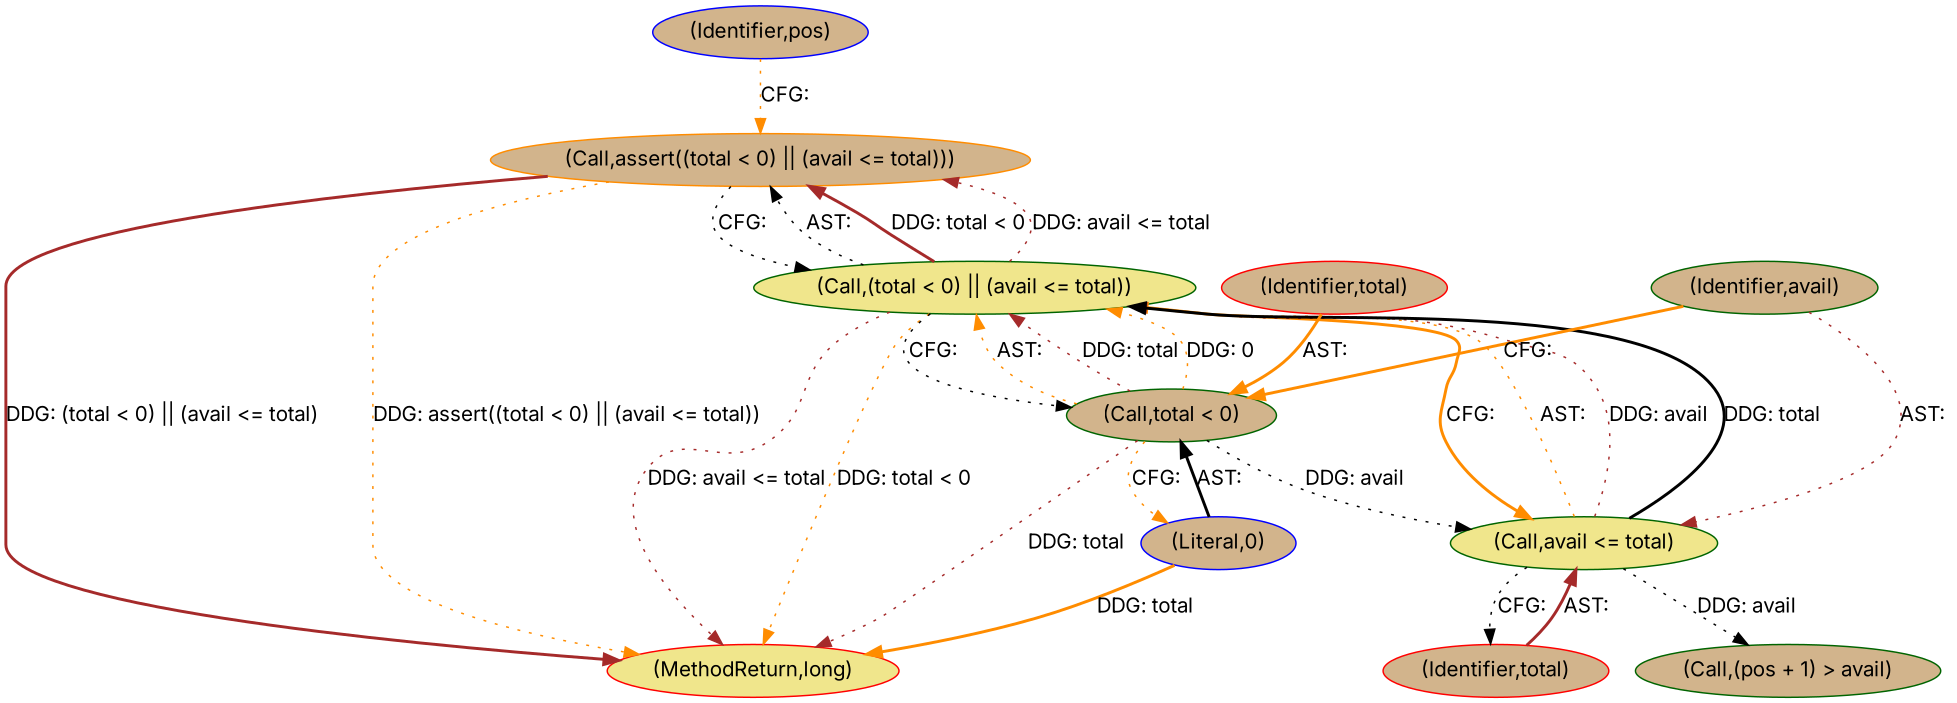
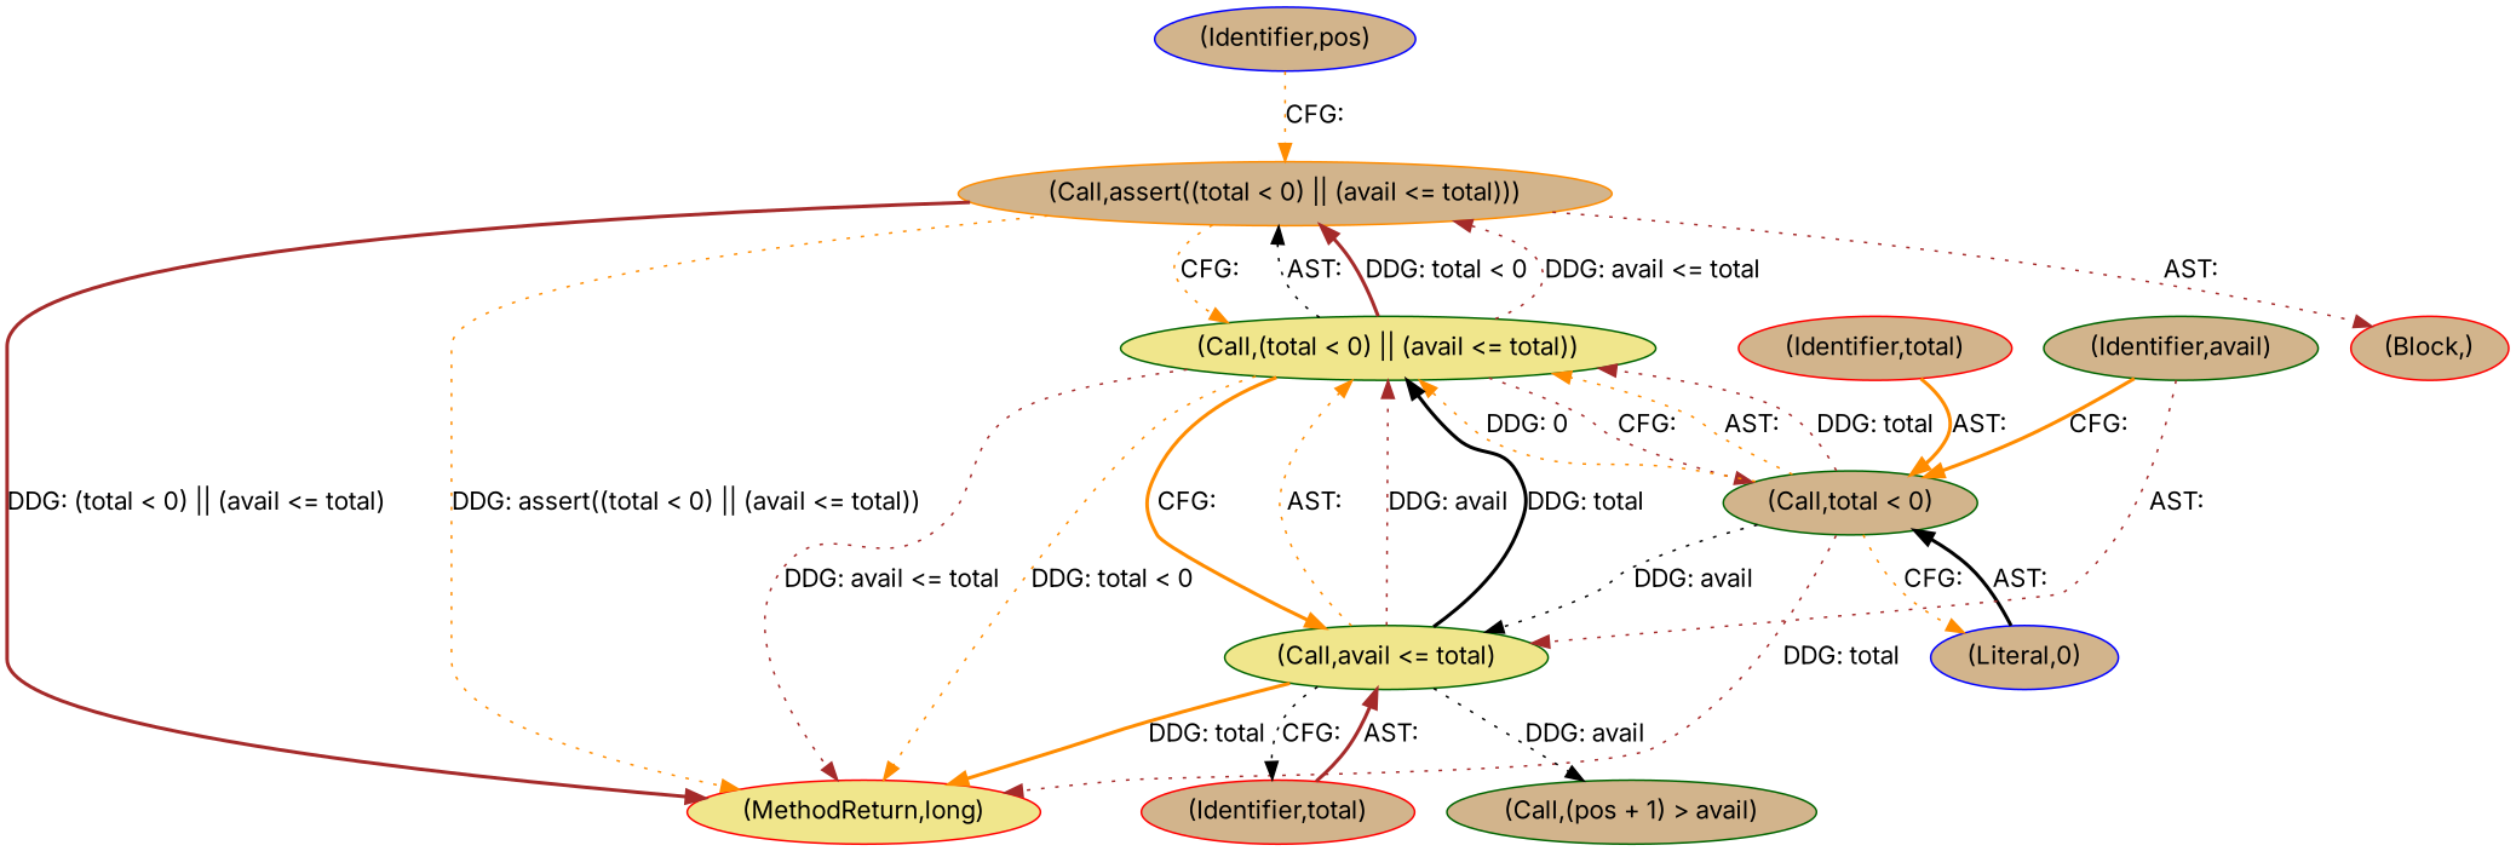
  digraph {
    fontname=Inter
    node [color=darkgreen fillcolor=tan fontname=Inter style=filled]
    edge [color=darkorange fontname=Inter style=dotted]
    n1 [color=darkorange label="(Call,assert((total < 0) || (avail <= total)))"]
    n2 [fillcolor=khaki label="(Call,(total < 0) || (avail <= total))"]
+   n3 [color=red label="(Block,)"]
    n4 [color=red fillcolor=khaki label="(MethodReturn,long)"]
    n5 [label="(Call,total < 0)"]
    n6 [fillcolor=khaki label="(Call,avail <= total)"]
    n7 [color=blue label="(Literal,0)"]
    n8 [color=red label="(Identifier,total)"]
    n9 [label="(Call,(pos + 1) > avail)"]
    n10 [color=red label="(Identifier,total)"]
    n11 [label="(Identifier,avail)"]
    n12 [color=blue label="(Identifier,pos)"]
-   n1 -> n2 [color=black label="CFG: "]
+   n1 -> n2 [label="CFG: "]
+   n1 -> n3 [color=brown label="AST: "]
    n1 -> n4 [color=brown label="DDG: (total < 0) || (avail <= total)" style=bold]
    n1 -> n4 [label="DDG: assert((total < 0) || (avail <= total))"]
    n2 -> n1 [color=black label="AST: "]
    n2 -> n1 [color=brown label="DDG: total < 0" style=bold]
    n2 -> n1 [color=brown label="DDG: avail <= total"]
    n2 -> n4 [color=brown label="DDG: avail <= total"]
    n2 -> n4 [label="DDG: total < 0"]
-   n2 -> n5 [color=black label="CFG: "]
+   n2 -> n5 [color=brown label="CFG: "]
    n2 -> n6 [label="CFG: " style=bold]
    n5 -> n2 [label="AST: "]
    n5 -> n2 [color=brown label="DDG: total"]
    n5 -> n2 [label="DDG: 0"]
    n5 -> n4 [color=brown label="DDG: total"]
    n5 -> n6 [color=black label="DDG: avail"]
    n5 -> n7 [label="CFG: "]
    n6 -> n2 [label="AST: "]
    n6 -> n2 [color=brown label="DDG: avail"]
    n6 -> n2 [color=black label="DDG: total" style=bold]
-   n7 -> n4 [label="DDG: total" style=bold]
+   n6 -> n4 [label="DDG: total" style=bold]
    n6 -> n8 [color=black label="CFG: "]
    n6 -> n9 [color=black label="DDG: avail"]
    n7 -> n5 [color=black label="AST: " style=bold]
    n8 -> n6 [color=brown label="AST: " style=bold]
    n10 -> n5 [label="AST: " style=bold]
    n11 -> n5 [label="CFG: " style=bold]
    n11 -> n6 [color=brown label="AST: "]
    n12 -> n1 [label="CFG: "]
  }
